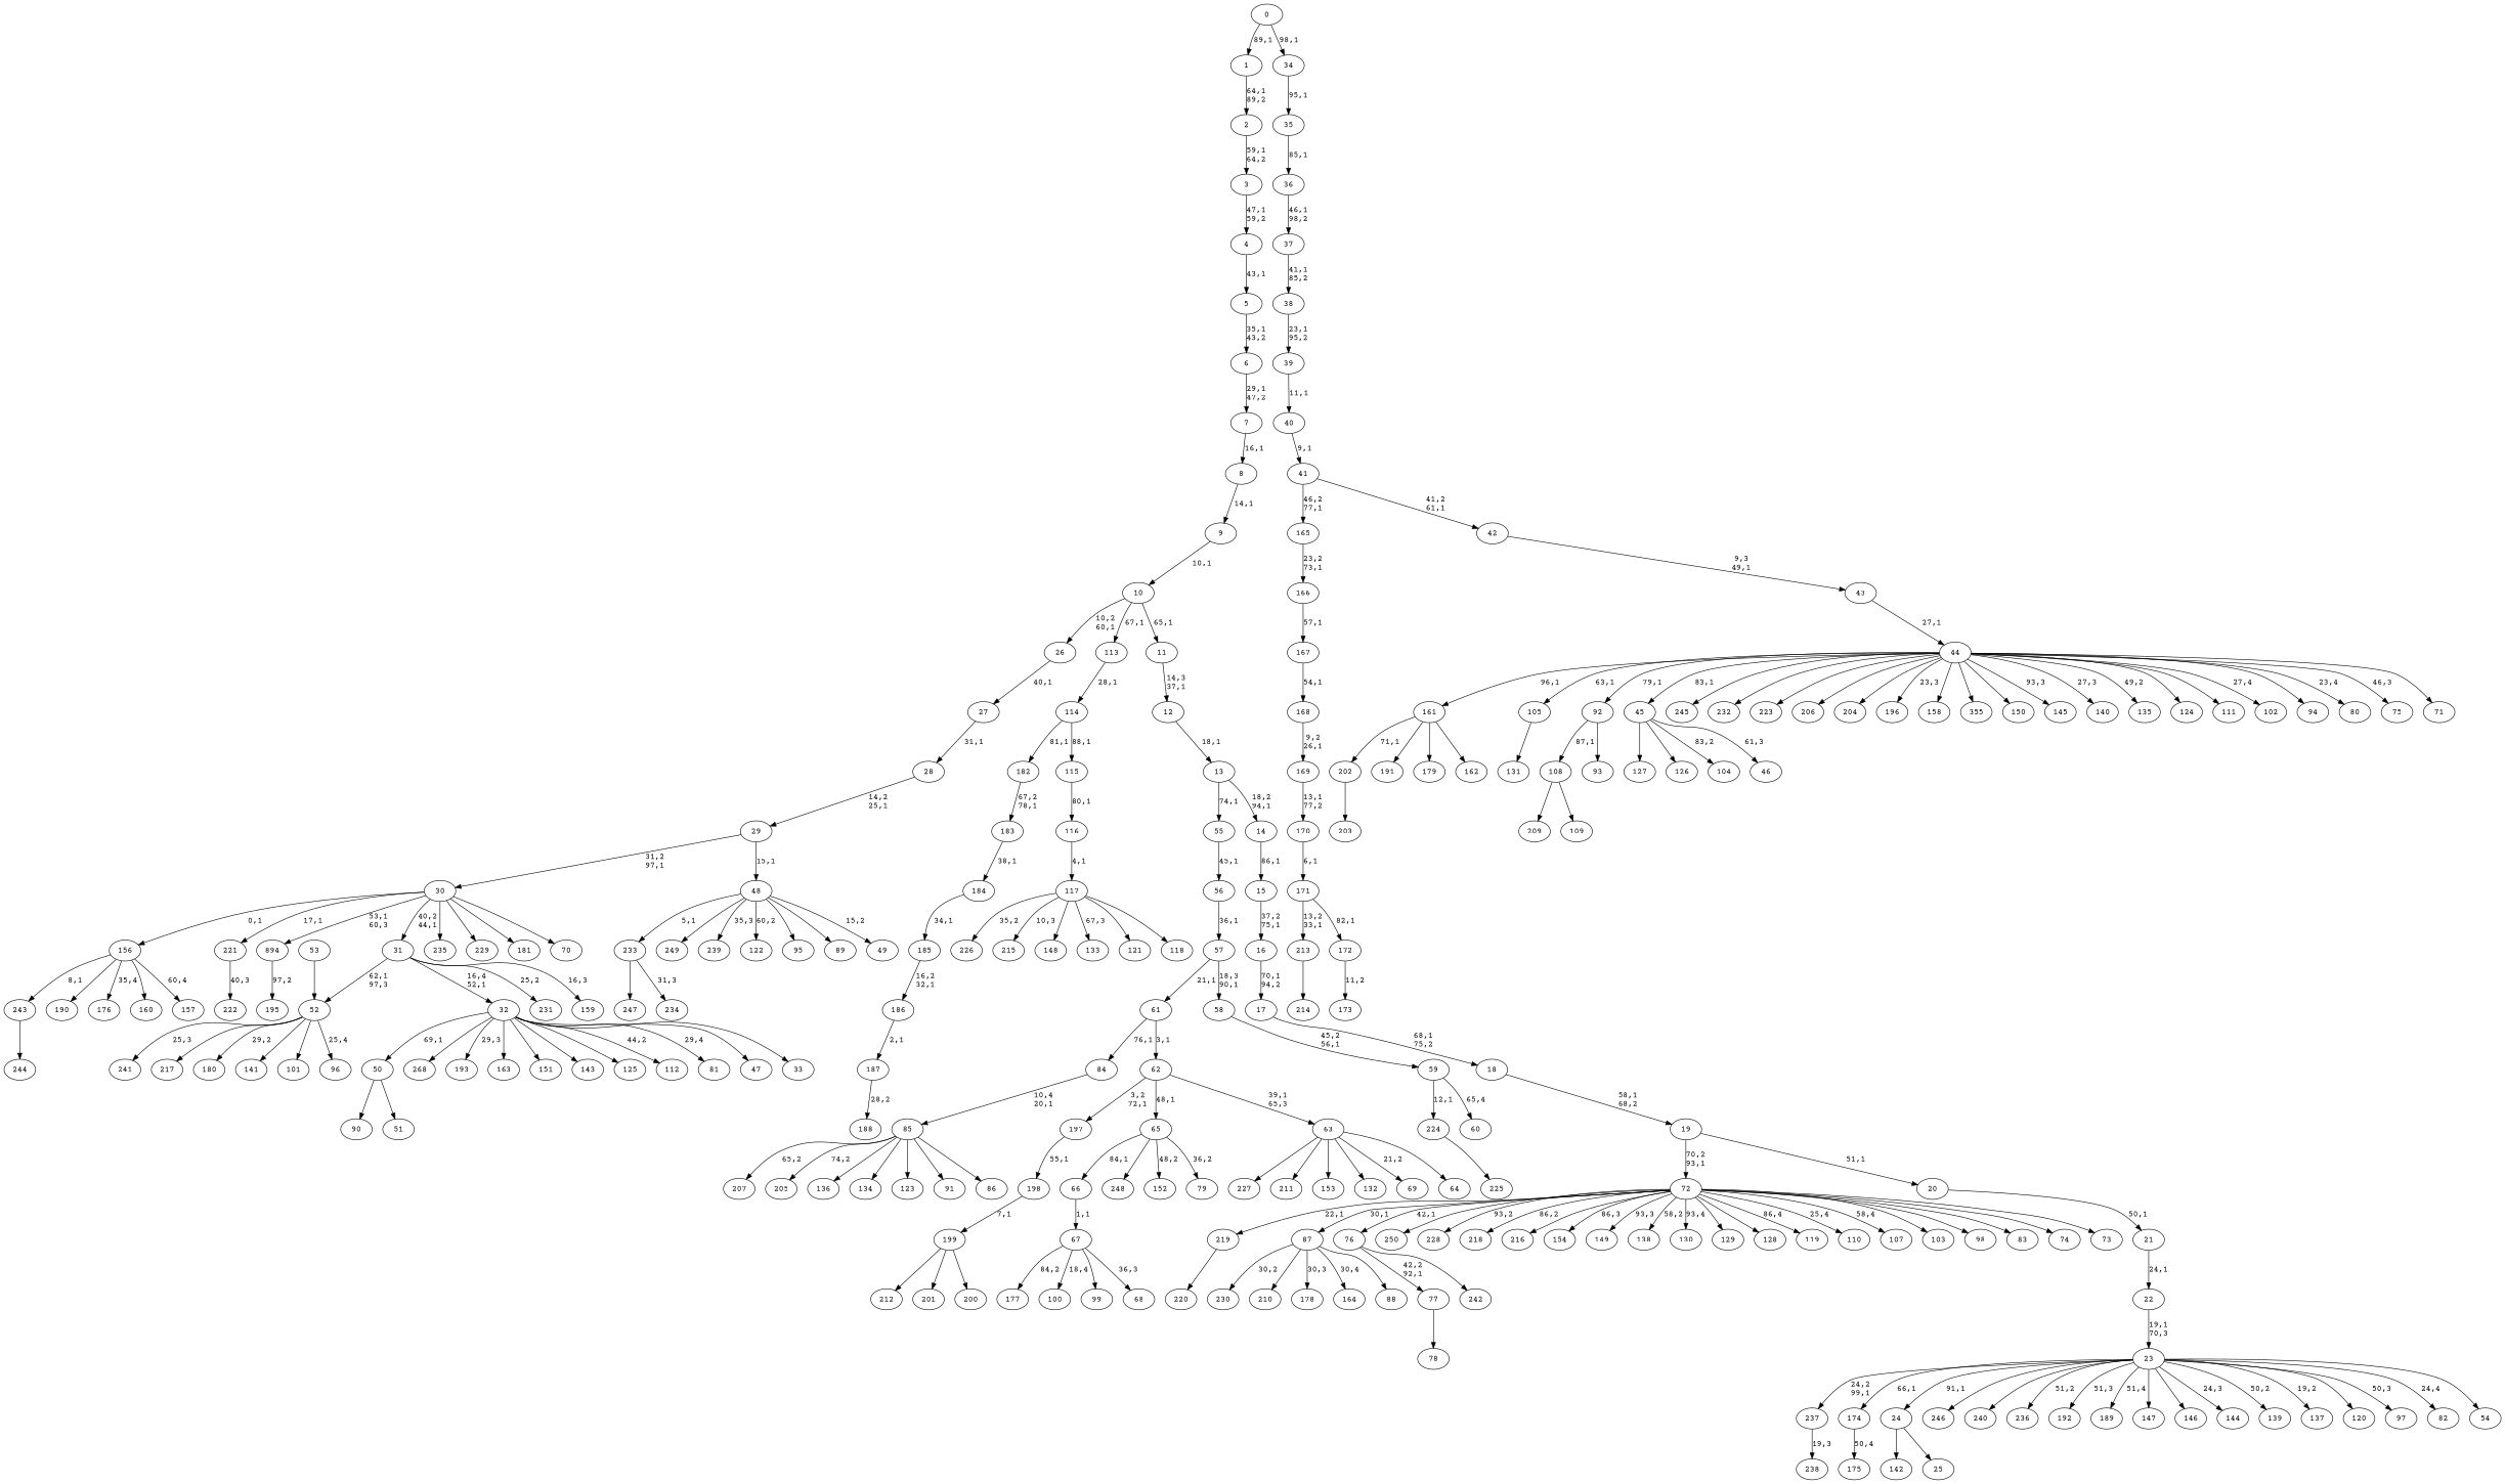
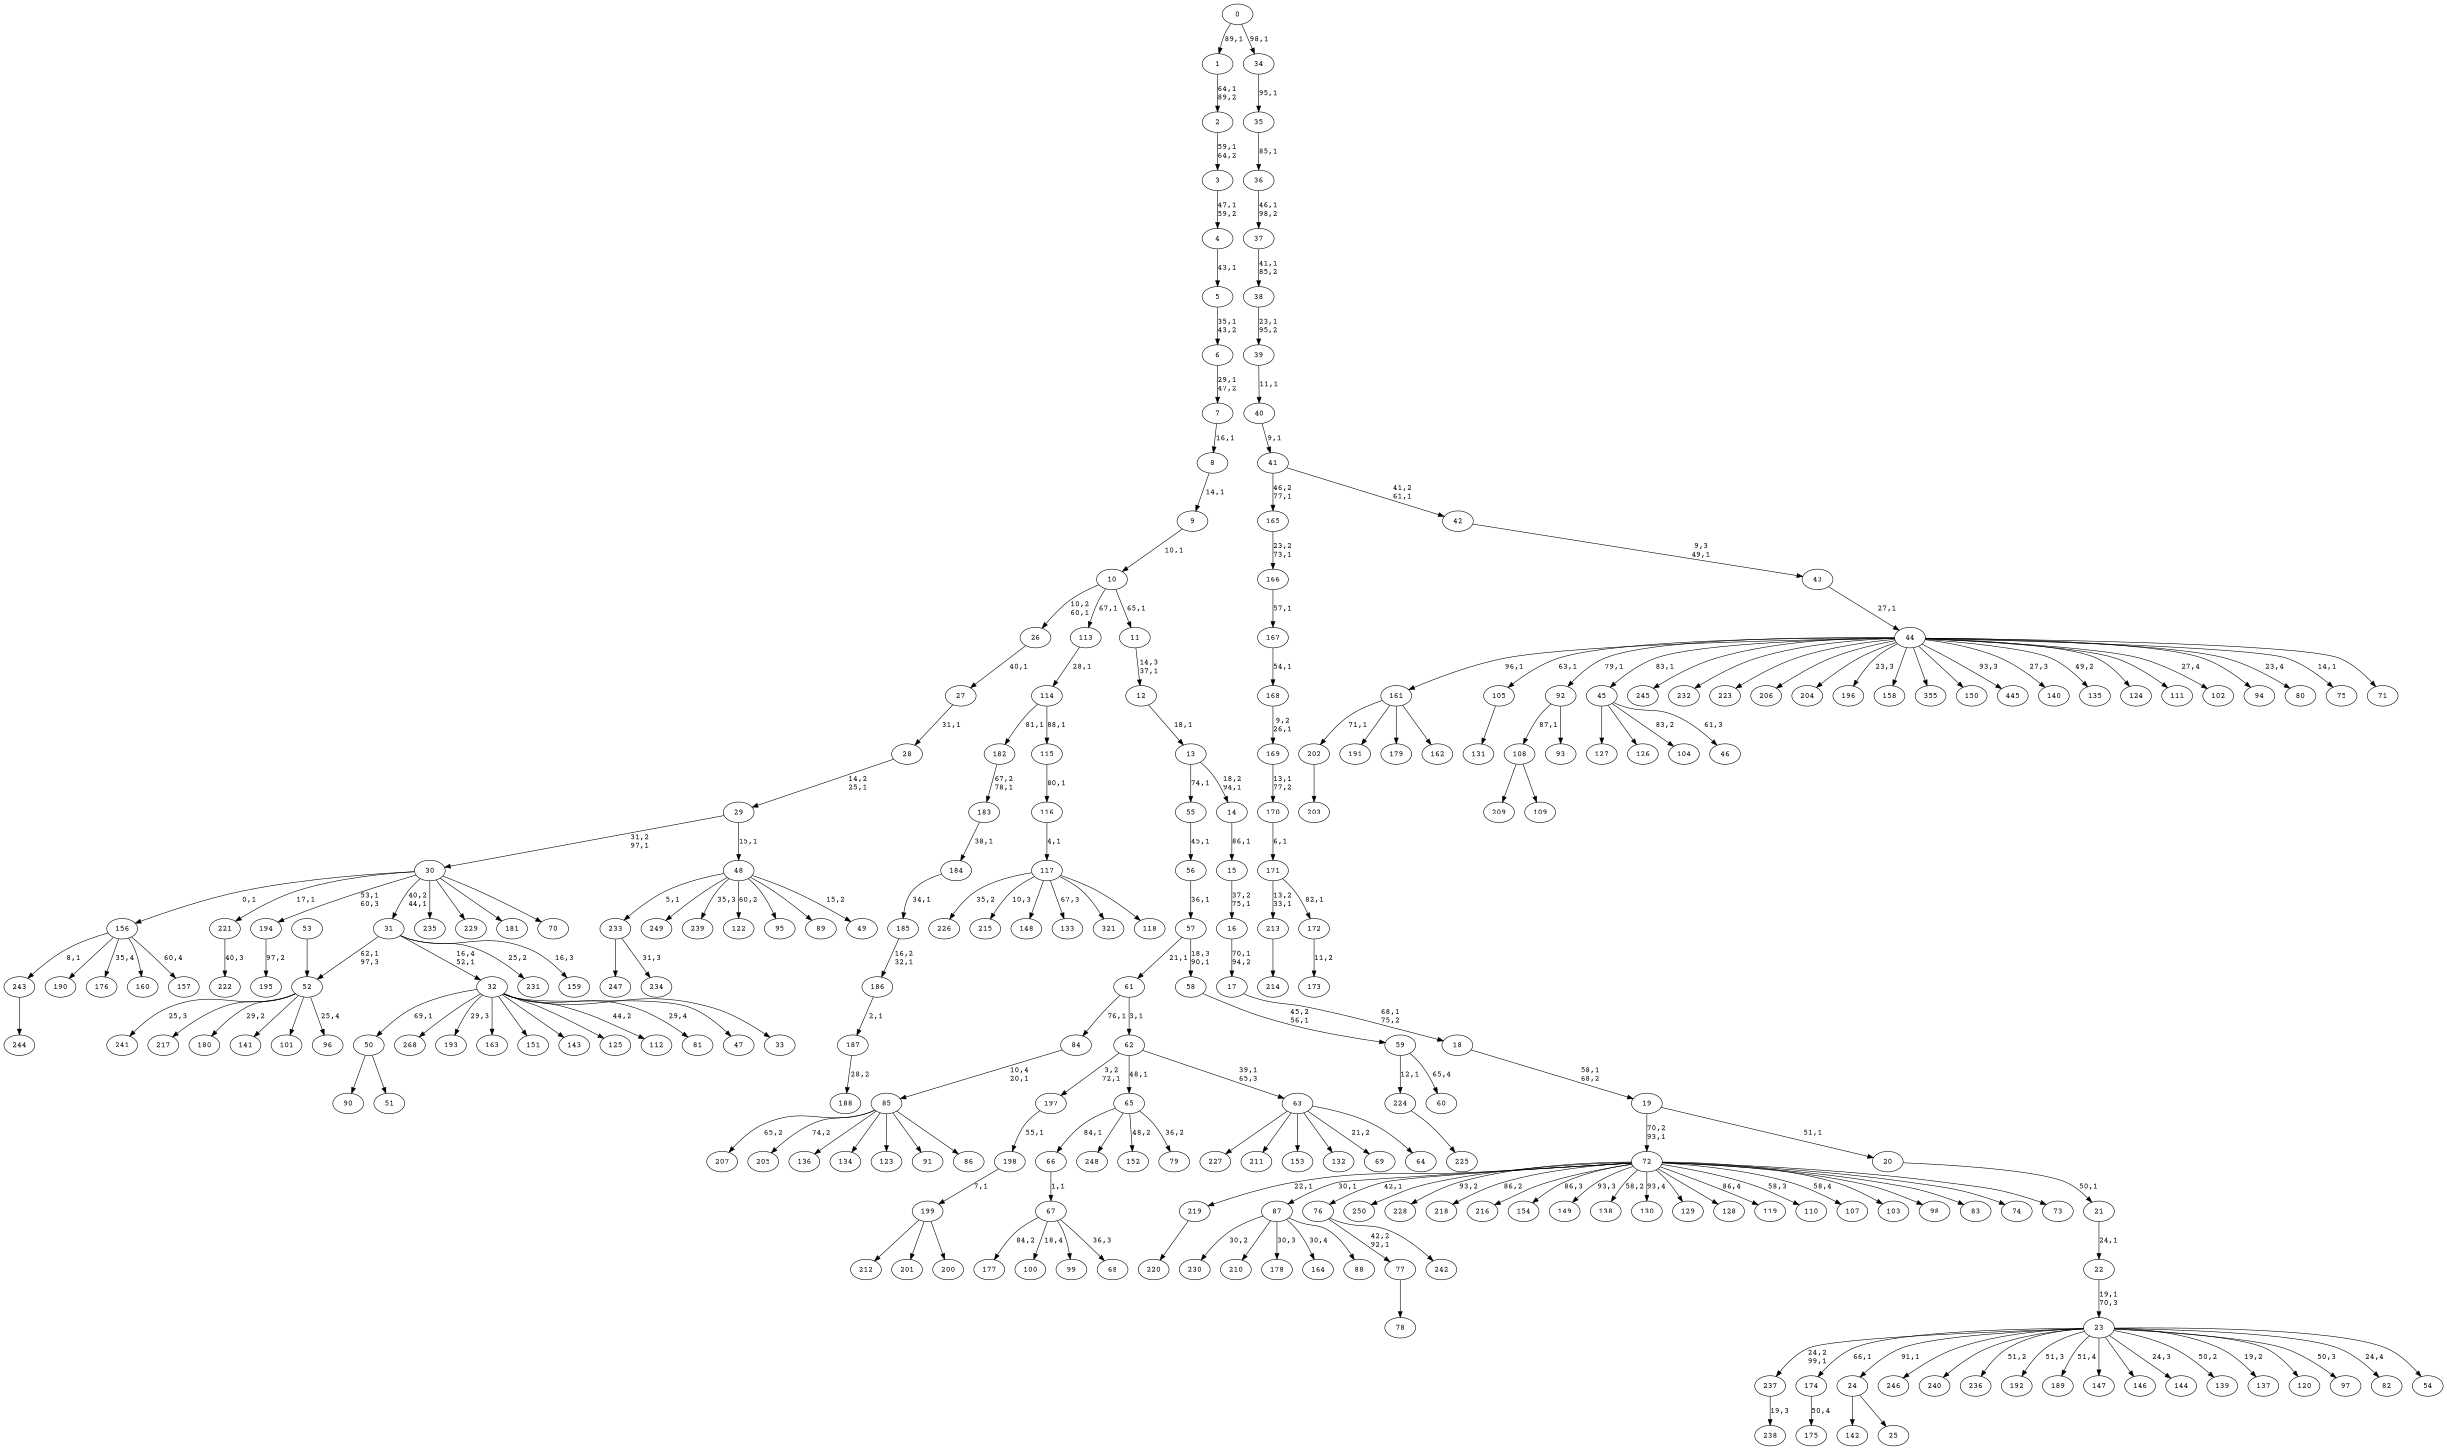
  digraph {
    fontname="Courier Prime"
    node [fontname="Courier Prime"]
    edge [fontname="Courier Prime"]
    243
    244
    237
    238
    233
    247
    234
    224
    225
    221
    222
    219
    220
    213
    214
    202
    203
    199
    212
    201
    200
    198
    197
-   194 [label=894]
+   194
    195
    187
    188
    186
    185
    184
    183
    182
    174
    175
    172
    173
    171
    170
    169
    168
    167
    166
    165
    161
    191
    179
    162
    156
    190
    176
    160
    157
    117
    226
    215
    148
    133
-   121
+   121 [label=321]
    118
    116
    115
    114
    113
    108
    209
    109
    105
    131
    92
    93
    87
    230
    210
    178
    164
    88
    85
    207
    205
    136
    134
    123
    91
    86
    84
    77
    78
    76
    242
    72
    250
    228
    218
    216
    154
    149
    138
    130
    129
    128
    119
    110
    107
    103
    98
    83
    74
    73
    67
    177
    100
    99
    68
    66
    65
    248
    152
    79
    63
    227
    211
    153
    132
    69
    64
    62
    61
    59
    60
    58
    57
    56
    55
    52
    241
    217
    180
    141
    101
    96
    53
    50
    90
    51
    48
    249
    239
    122
    95
    89
    49
    45
    127
    126
    104
    46
    44
    245
    232
    223
    206
    204
    196
    158
    n165 [label=355]
    150
-   145
+   145 [label=445]
    140
    135
    124
    111
    102
    94
    80
    75
    71
    43
    42
    41
    40
    39
    38
    37
    36
    35
    34
    32
    n188 [label=268]
    193
    163
    151
    143
    125
    112
    81
    47
    33
    31
    231
    159
    30
    235
    229
    181
    70
    29
    28
    27
    26
    24
    142
    25
    23
    246
    240
    236
    192
    189
    147
    146
    144
    139
    137
    120
    97
    82
    54
    22
    21
    20
    19
    18
    17
    16
    15
    14
    13
    12
    11
    10
    9
    8
    7
    6
    5
    4
    3
    2
    1
    0
    243 -> 244
    237 -> 238 [label="19,3"]
    233 -> 247
    233 -> 234 [label="31,3"]
    224 -> 225
    221 -> 222 [label="40,3"]
    219 -> 220
    213 -> 214
    202 -> 203
    199 -> 212
    199 -> 201
    199 -> 200
    198 -> 199 [label="7,1"]
    197 -> 198 [label="55,1"]
    194 -> 195 [label="97,2"]
    187 -> 188 [label="28,2"]
    186 -> 187 [label="2,1"]
    185 -> 186 [label="16,2\n32,1"]
    184 -> 185 [label="34,1"]
    183 -> 184 [label="38,1"]
    182 -> 183 [label="67,2\n78,1"]
    174 -> 175 [label="50,4"]
    172 -> 173 [label="11,2"]
    171 -> 213 [label="13,2\n33,1"]
    171 -> 172 [label="82,1"]
    170 -> 171 [label="6,1"]
    169 -> 170 [label="13,1\n77,2"]
    168 -> 169 [label="9,2\n26,1"]
    167 -> 168 [label="54,1"]
    166 -> 167 [label="57,1"]
    165 -> 166 [label="23,2\n73,1"]
    161 -> 202 [label="71,1"]
    161 -> 191
    161 -> 179
    161 -> 162
    156 -> 243 [label="8,1"]
    156 -> 190
    156 -> 176 [label="35,4"]
    156 -> 160
    156 -> 157 [label="60,4"]
    117 -> 226 [label="35,2"]
    117 -> 215 [label="10,3"]
    117 -> 148
    117 -> 133 [label="67,3"]
    117 -> 121
    117 -> 118
    116 -> 117 [label="4,1"]
    115 -> 116 [label="80,1"]
    114 -> 182 [label="81,1"]
    114 -> 115 [label="88,1"]
    113 -> 114 [label="28,1"]
    108 -> 209
    108 -> 109
    105 -> 131
    92 -> 108 [label="87,1"]
    92 -> 93
    87 -> 230 [label="30,2"]
    87 -> 210
    87 -> 178 [label="30,3"]
    87 -> 164 [label="30,4"]
    87 -> 88
    85 -> 207 [label="65,2"]
    85 -> 205 [label="74,2"]
    85 -> 136
    85 -> 134
    85 -> 123
    85 -> 91
    85 -> 86
    84 -> 85 [label="10,4\n20,1"]
    77 -> 78
    76 -> 77 [label="42,2\n92,1"]
    76 -> 242
    72 -> 219 [label="22,1"]
    72 -> 87 [label="30,1"]
    72 -> 76 [label="42,1"]
    72 -> 250
    72 -> 228 [label="93,2"]
    72 -> 218 [label="86,2"]
    72 -> 216
    72 -> 154 [label="86,3"]
    72 -> 149 [label="93,3"]
    72 -> 138 [label="58,2"]
    72 -> 130 [label="93,4"]
    72 -> 129
    72 -> 128
    72 -> 119 [label="86,4"]
-   72 -> 110 [label="25,4"]
+   72 -> 110 [label="58,3"]
    72 -> 107 [label="58,4"]
    72 -> 103
    72 -> 98
    72 -> 83
    72 -> 74
    72 -> 73
    67 -> 177 [label="84,2"]
    67 -> 100 [label="18,4"]
    67 -> 99
    67 -> 68 [label="36,3"]
    66 -> 67 [label="1,1"]
    65 -> 66 [label="84,1"]
    65 -> 248
    65 -> 152 [label="48,2"]
    65 -> 79 [label="36,2"]
    63 -> 227
    63 -> 211
    63 -> 153
    63 -> 132
    63 -> 69 [label="21,2"]
    63 -> 64
    62 -> 197 [label="3,2\n72,1"]
    62 -> 65 [label="48,1"]
    62 -> 63 [label="39,1\n65,3"]
    61 -> 84 [label="76,1"]
    61 -> 62 [label="3,1"]
    59 -> 224 [label="12,1"]
    59 -> 60 [label="65,4"]
    58 -> 59 [label="45,2\n56,1"]
    57 -> 61 [label="21,1"]
    57 -> 58 [label="18,3\n90,1"]
    56 -> 57 [label="36,1"]
    55 -> 56 [label="45,1"]
    52 -> 241 [label="25,3"]
    52 -> 217
    52 -> 180 [label="29,2"]
    52 -> 141
    52 -> 101
    52 -> 96 [label="25,4"]
    53 -> 52
    50 -> 90
    50 -> 51
    48 -> 233 [label="5,1"]
    48 -> 249
    48 -> 239 [label="35,3"]
    48 -> 122 [label="60,2"]
    48 -> 95
    48 -> 89
    48 -> 49 [label="15,2"]
    45 -> 127
    45 -> 126
    45 -> 104 [label="83,2"]
    45 -> 46 [label="61,3"]
    44 -> 161 [label="96,1"]
    44 -> 105 [label="63,1"]
    44 -> 92 [label="79,1"]
    44 -> 45 [label="83,1"]
    44 -> 245
    44 -> 232
    44 -> 223
    44 -> 206
    44 -> 204
    44 -> 196 [label="23,3"]
    44 -> 158
    44 -> n165
    44 -> 150
    44 -> 145 [label="93,3"]
    44 -> 140 [label="27,3"]
    44 -> 135 [label="49,2"]
    44 -> 124
    44 -> 111
    44 -> 102 [label="27,4"]
    44 -> 94
    44 -> 80 [label="23,4"]
-   44 -> 75 [label="46,3"]
+   44 -> 75 [label="14,1"]
    44 -> 71
    43 -> 44 [label="27,1"]
    42 -> 43 [label="9,3\n49,1"]
    41 -> 165 [label="46,2\n77,1"]
    41 -> 42 [label="41,2\n61,1"]
    40 -> 41 [label="9,1"]
    39 -> 40 [label="11,1"]
    38 -> 39 [label="23,1\n95,2"]
    37 -> 38 [label="41,1\n85,2"]
    36 -> 37 [label="46,1\n98,2"]
    35 -> 36 [label="85,1"]
    34 -> 35 [label="95,1"]
    32 -> 50 [label="69,1"]
    32 -> n188
    32 -> 193 [label="29,3"]
    32 -> 163
    32 -> 151
    32 -> 143
    32 -> 125
    32 -> 112 [label="44,2"]
    32 -> 81 [label="29,4"]
    32 -> 47
    32 -> 33
    31 -> 52 [label="62,1\n97,3"]
    31 -> 32 [label="16,4\n52,1"]
    31 -> 231 [label="25,2"]
    31 -> 159 [label="16,3"]
    30 -> 221 [label="17,1"]
    30 -> 194 [label="53,1\n60,3"]
    30 -> 156 [label="0,1"]
    30 -> 31 [label="40,2\n44,1"]
    30 -> 235
    30 -> 229
    30 -> 181
    30 -> 70
    29 -> 48 [label="15,1"]
    29 -> 30 [label="31,2\n97,1"]
    28 -> 29 [label="14,2\n25,1"]
    27 -> 28 [label="31,1"]
    26 -> 27 [label="40,1"]
    24 -> 142
    24 -> 25
    23 -> 237 [label="24,2\n99,1"]
    23 -> 174 [label="66,1"]
    23 -> 24 [label="91,1"]
    23 -> 246
    23 -> 240
    23 -> 236 [label="51,2"]
    23 -> 192 [label="51,3"]
    23 -> 189 [label="51,4"]
    23 -> 147
    23 -> 146
    23 -> 144 [label="24,3"]
    23 -> 139 [label="50,2"]
    23 -> 137 [label="19,2"]
    23 -> 120
    23 -> 97 [label="50,3"]
    23 -> 82 [label="24,4"]
    23 -> 54
    22 -> 23 [label="19,1\n70,3"]
    21 -> 22 [label="24,1"]
    20 -> 21 [label="50,1"]
    19 -> 72 [label="70,2\n93,1"]
    19 -> 20 [label="51,1"]
    18 -> 19 [label="58,1\n68,2"]
    17 -> 18 [label="68,1\n75,2"]
    16 -> 17 [label="70,1\n94,2"]
    15 -> 16 [label="37,2\n75,1"]
    14 -> 15 [label="86,1"]
    13 -> 55 [label="74,1"]
    13 -> 14 [label="18,2\n94,1"]
    12 -> 13 [label="18,1"]
    11 -> 12 [label="14,3\n37,1"]
    10 -> 113 [label="67,1"]
    10 -> 26 [label="10,2\n60,1"]
    10 -> 11 [label="65,1"]
    9 -> 10 [label="10,1"]
    8 -> 9 [label="14,1"]
    7 -> 8 [label="16,1"]
    6 -> 7 [label="29,1\n47,2"]
    5 -> 6 [label="35,1\n43,2"]
    4 -> 5 [label="43,1"]
    3 -> 4 [label="47,1\n59,2"]
    2 -> 3 [label="59,1\n64,2"]
    1 -> 2 [label="64,1\n89,2"]
    0 -> 34 [label="98,1"]
    0 -> 1 [label="89,1"]
  }
